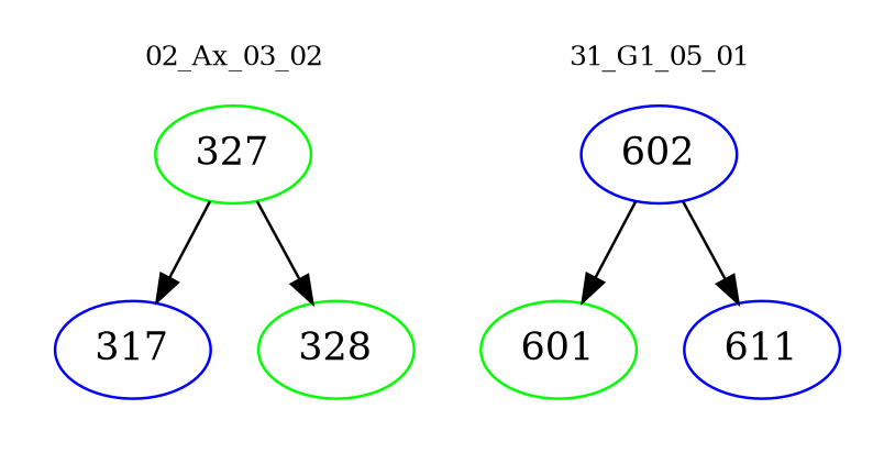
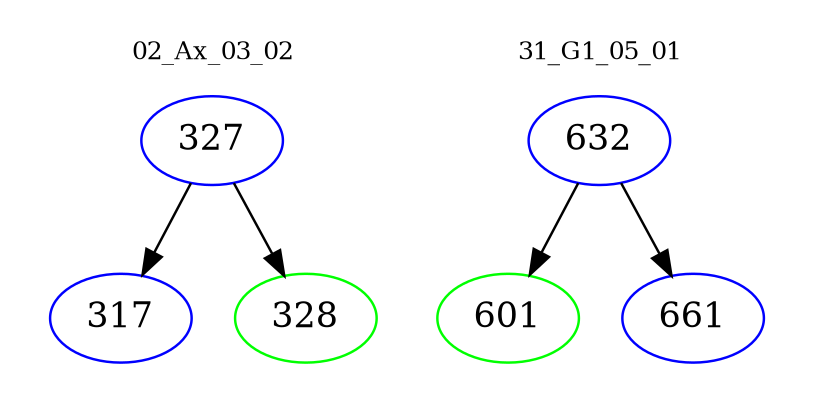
  digraph {
    node [color=blue]
    edge [color=black]
-   n1 [color=green label=327]
+   n1 [label=327]
    n2 [label=317]
    n3 [color=green label=328]
-   n4 [label=602]
+   n4 [label=632]
    n5 [color=green label=601]
-   n6 [label=611]
+   n6 [label=661]
    subgraph cluster_1 {
      color=white
      fontsize=10
      label="02_Ax_03_02"
      n1
      n2
      n3
    }
    subgraph cluster_2 {
      color=white
      fontsize=10
      label="31_G1_05_01"
      n4
      n5
      n6
    }
    n1 -> n2
    n1 -> n3
    n4 -> n5
    n4 -> n6
  }
